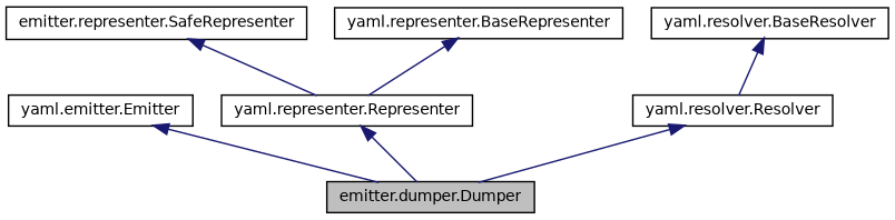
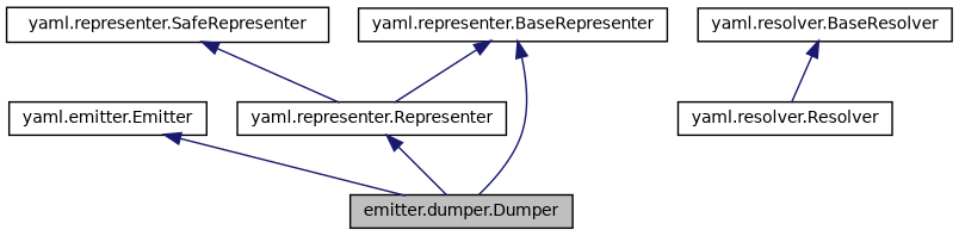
  digraph {
    rankdir=TB
    node [color=black fillcolor=white fontname=Helvetica fontsize=10 shape=record style=filled]
    edge [color=midnightblue dir=back fontname=Helvetica fontsize=10 labelfontname=Helvetica labelfontsize=10 style=solid]
    n1 [fillcolor=grey75 fontcolor=black height=0.2 label="emitter.dumper.Dumper" width=0.4]
    n2 [height=0.2 label="yaml.emitter.Emitter" width=0.4]
    n3 [height=0.2 label="yaml.representer.Representer" width=0.4]
-   n4 [height=0.2 label="emitter.representer.SafeRepresenter" width=0.4]
+   n4 [height=0.2 label="yaml.representer.SafeRepresenter" width=0.4]
    n5 [height=0.2 label="yaml.representer.BaseRepresenter" width=0.4]
    n6 [height=0.2 label="yaml.resolver.Resolver" width=0.4]
    n7 [height=0.2 label="yaml.resolver.BaseResolver" width=0.4]
    n2 -> n1
    n3 -> n1
    n4 -> n3
    n5 -> n3
-   n6 -> n1
+   n5 -> n1
    n7 -> n6
  }
